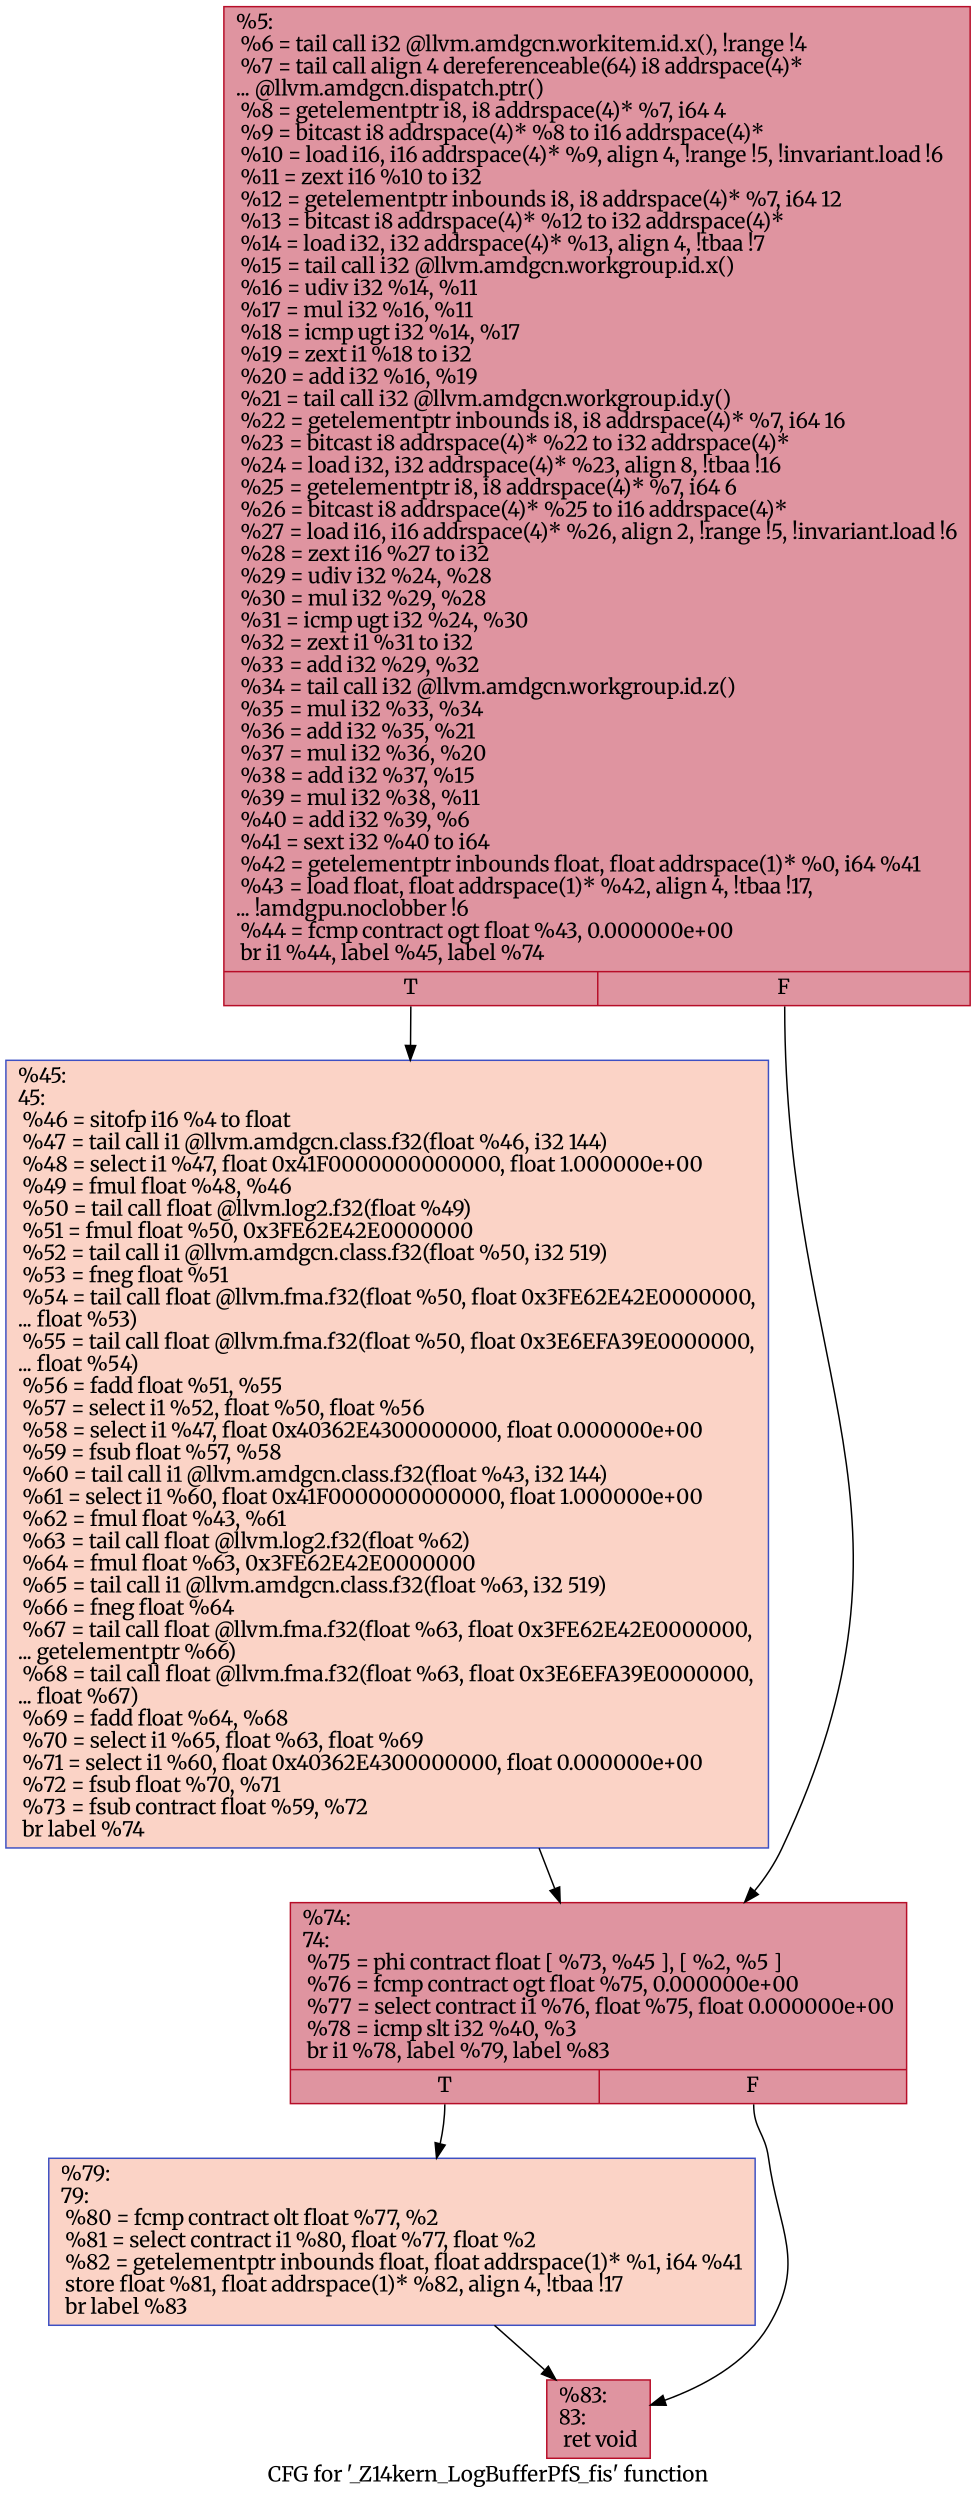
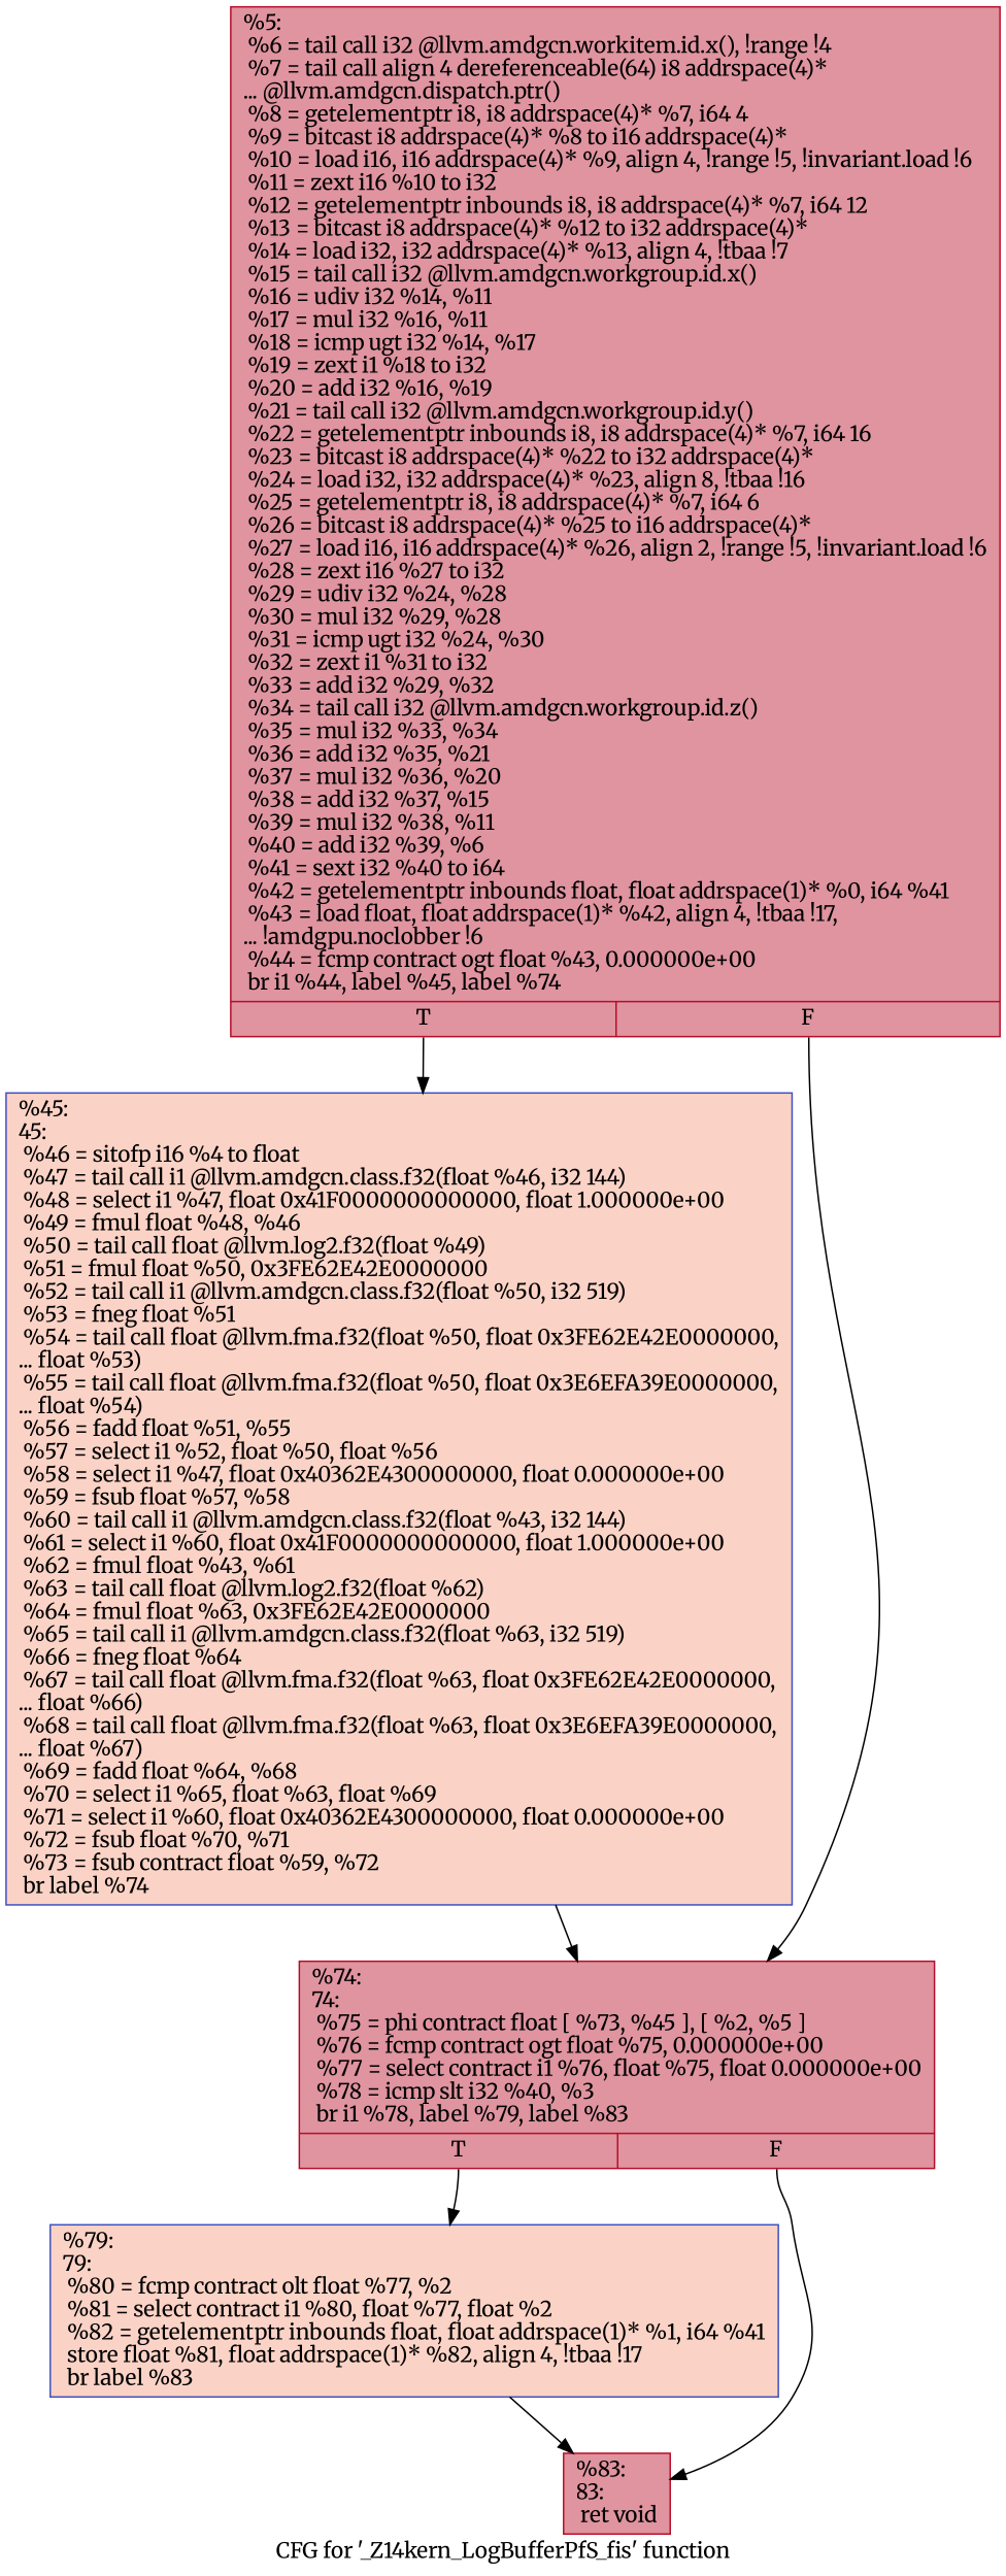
  digraph {
    label="CFG for '_Z14kern_LogBufferPfS_fis' function"
    fontname=Merriweather
    node [color="#b70d28ff" fillcolor="#b70d2870" shape=record style=filled fontname=Merriweather]
    edge [fontname=Merriweather]
    n1 [label="{%5:\l  %6 = tail call i32 @llvm.amdgcn.workitem.id.x(), !range !4\l  %7 = tail call align 4 dereferenceable(64) i8 addrspace(4)*\l... @llvm.amdgcn.dispatch.ptr()\l  %8 = getelementptr i8, i8 addrspace(4)* %7, i64 4\l  %9 = bitcast i8 addrspace(4)* %8 to i16 addrspace(4)*\l  %10 = load i16, i16 addrspace(4)* %9, align 4, !range !5, !invariant.load !6\l  %11 = zext i16 %10 to i32\l  %12 = getelementptr inbounds i8, i8 addrspace(4)* %7, i64 12\l  %13 = bitcast i8 addrspace(4)* %12 to i32 addrspace(4)*\l  %14 = load i32, i32 addrspace(4)* %13, align 4, !tbaa !7\l  %15 = tail call i32 @llvm.amdgcn.workgroup.id.x()\l  %16 = udiv i32 %14, %11\l  %17 = mul i32 %16, %11\l  %18 = icmp ugt i32 %14, %17\l  %19 = zext i1 %18 to i32\l  %20 = add i32 %16, %19\l  %21 = tail call i32 @llvm.amdgcn.workgroup.id.y()\l  %22 = getelementptr inbounds i8, i8 addrspace(4)* %7, i64 16\l  %23 = bitcast i8 addrspace(4)* %22 to i32 addrspace(4)*\l  %24 = load i32, i32 addrspace(4)* %23, align 8, !tbaa !16\l  %25 = getelementptr i8, i8 addrspace(4)* %7, i64 6\l  %26 = bitcast i8 addrspace(4)* %25 to i16 addrspace(4)*\l  %27 = load i16, i16 addrspace(4)* %26, align 2, !range !5, !invariant.load !6\l  %28 = zext i16 %27 to i32\l  %29 = udiv i32 %24, %28\l  %30 = mul i32 %29, %28\l  %31 = icmp ugt i32 %24, %30\l  %32 = zext i1 %31 to i32\l  %33 = add i32 %29, %32\l  %34 = tail call i32 @llvm.amdgcn.workgroup.id.z()\l  %35 = mul i32 %33, %34\l  %36 = add i32 %35, %21\l  %37 = mul i32 %36, %20\l  %38 = add i32 %37, %15\l  %39 = mul i32 %38, %11\l  %40 = add i32 %39, %6\l  %41 = sext i32 %40 to i64\l  %42 = getelementptr inbounds float, float addrspace(1)* %0, i64 %41\l  %43 = load float, float addrspace(1)* %42, align 4, !tbaa !17,\l... !amdgpu.noclobber !6\l  %44 = fcmp contract ogt float %43, 0.000000e+00\l  br i1 %44, label %45, label %74\l|{<s0>T|<s1>F}}"]
-   n2 [color="#3d50c3ff" fillcolor="#f59c7d70" label="{%45:\l45:                                               \l  %46 = sitofp i16 %4 to float\l  %47 = tail call i1 @llvm.amdgcn.class.f32(float %46, i32 144)\l  %48 = select i1 %47, float 0x41F0000000000000, float 1.000000e+00\l  %49 = fmul float %48, %46\l  %50 = tail call float @llvm.log2.f32(float %49)\l  %51 = fmul float %50, 0x3FE62E42E0000000\l  %52 = tail call i1 @llvm.amdgcn.class.f32(float %50, i32 519)\l  %53 = fneg float %51\l  %54 = tail call float @llvm.fma.f32(float %50, float 0x3FE62E42E0000000,\l... float %53)\l  %55 = tail call float @llvm.fma.f32(float %50, float 0x3E6EFA39E0000000,\l... float %54)\l  %56 = fadd float %51, %55\l  %57 = select i1 %52, float %50, float %56\l  %58 = select i1 %47, float 0x40362E4300000000, float 0.000000e+00\l  %59 = fsub float %57, %58\l  %60 = tail call i1 @llvm.amdgcn.class.f32(float %43, i32 144)\l  %61 = select i1 %60, float 0x41F0000000000000, float 1.000000e+00\l  %62 = fmul float %43, %61\l  %63 = tail call float @llvm.log2.f32(float %62)\l  %64 = fmul float %63, 0x3FE62E42E0000000\l  %65 = tail call i1 @llvm.amdgcn.class.f32(float %63, i32 519)\l  %66 = fneg float %64\l  %67 = tail call float @llvm.fma.f32(float %63, float 0x3FE62E42E0000000,\l... getelementptr %66)\l  %68 = tail call float @llvm.fma.f32(float %63, float 0x3E6EFA39E0000000,\l... float %67)\l  %69 = fadd float %64, %68\l  %70 = select i1 %65, float %63, float %69\l  %71 = select i1 %60, float 0x40362E4300000000, float 0.000000e+00\l  %72 = fsub float %70, %71\l  %73 = fsub contract float %59, %72\l  br label %74\l}"]
+   n2 [color="#3d50c3ff" fillcolor="#f59c7d70" label="{%45:\l45:                                               \l  %46 = sitofp i16 %4 to float\l  %47 = tail call i1 @llvm.amdgcn.class.f32(float %46, i32 144)\l  %48 = select i1 %47, float 0x41F0000000000000, float 1.000000e+00\l  %49 = fmul float %48, %46\l  %50 = tail call float @llvm.log2.f32(float %49)\l  %51 = fmul float %50, 0x3FE62E42E0000000\l  %52 = tail call i1 @llvm.amdgcn.class.f32(float %50, i32 519)\l  %53 = fneg float %51\l  %54 = tail call float @llvm.fma.f32(float %50, float 0x3FE62E42E0000000,\l... float %53)\l  %55 = tail call float @llvm.fma.f32(float %50, float 0x3E6EFA39E0000000,\l... float %54)\l  %56 = fadd float %51, %55\l  %57 = select i1 %52, float %50, float %56\l  %58 = select i1 %47, float 0x40362E4300000000, float 0.000000e+00\l  %59 = fsub float %57, %58\l  %60 = tail call i1 @llvm.amdgcn.class.f32(float %43, i32 144)\l  %61 = select i1 %60, float 0x41F0000000000000, float 1.000000e+00\l  %62 = fmul float %43, %61\l  %63 = tail call float @llvm.log2.f32(float %62)\l  %64 = fmul float %63, 0x3FE62E42E0000000\l  %65 = tail call i1 @llvm.amdgcn.class.f32(float %63, i32 519)\l  %66 = fneg float %64\l  %67 = tail call float @llvm.fma.f32(float %63, float 0x3FE62E42E0000000,\l... float %66)\l  %68 = tail call float @llvm.fma.f32(float %63, float 0x3E6EFA39E0000000,\l... float %67)\l  %69 = fadd float %64, %68\l  %70 = select i1 %65, float %63, float %69\l  %71 = select i1 %60, float 0x40362E4300000000, float 0.000000e+00\l  %72 = fsub float %70, %71\l  %73 = fsub contract float %59, %72\l  br label %74\l}"]
    n3 [label="{%74:\l74:                                               \l  %75 = phi contract float [ %73, %45 ], [ %2, %5 ]\l  %76 = fcmp contract ogt float %75, 0.000000e+00\l  %77 = select contract i1 %76, float %75, float 0.000000e+00\l  %78 = icmp slt i32 %40, %3\l  br i1 %78, label %79, label %83\l|{<s0>T|<s1>F}}"]
    n4 [color="#3d50c3ff" fillcolor="#f59c7d70" label="{%79:\l79:                                               \l  %80 = fcmp contract olt float %77, %2\l  %81 = select contract i1 %80, float %77, float %2\l  %82 = getelementptr inbounds float, float addrspace(1)* %1, i64 %41\l  store float %81, float addrspace(1)* %82, align 4, !tbaa !17\l  br label %83\l}"]
    n5 [label="{%83:\l83:                                               \l  ret void\l}"]
    n1 -> n2 [tailport=s0]
    n1 -> n3 [tailport=s1]
    n2 -> n3
    n3 -> n4 [tailport=s0]
    n3 -> n5 [tailport=s1]
    n4 -> n5
  }
